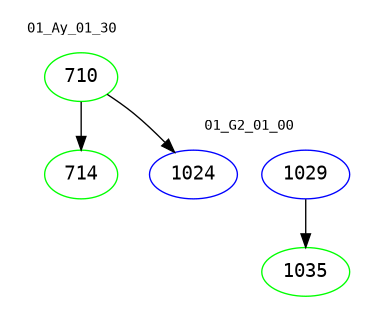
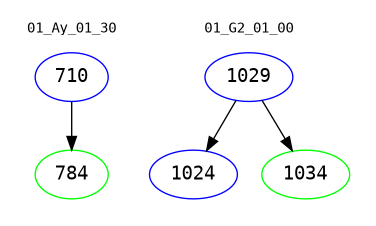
  digraph {
    fontname="DejaVu Sans Mono"
    node [color=blue fontname="DejaVu Sans Mono"]
    edge [color=black fontname="DejaVu Sans Mono"]
-   n1 [color=green label=710]
-   n2 [color=green label=714]
+   n1 [label=710]
+   n2 [color=green label=784]
    n3 [label=1029]
    n4 [label=1024]
-   n5 [color=green label=1035]
+   n5 [color=green label=1034]
    subgraph cluster_1 {
      color=white
      fontsize=10
      label="01_Ay_01_30"
      n1
      n2
    }
    subgraph cluster_2 {
      color=white
      fontsize=10
      label="01_G2_01_00"
      n3
      n4
      n5
    }
    n1 -> n2
-   n1 -> n4
+   n3 -> n4
    n3 -> n5
  }
